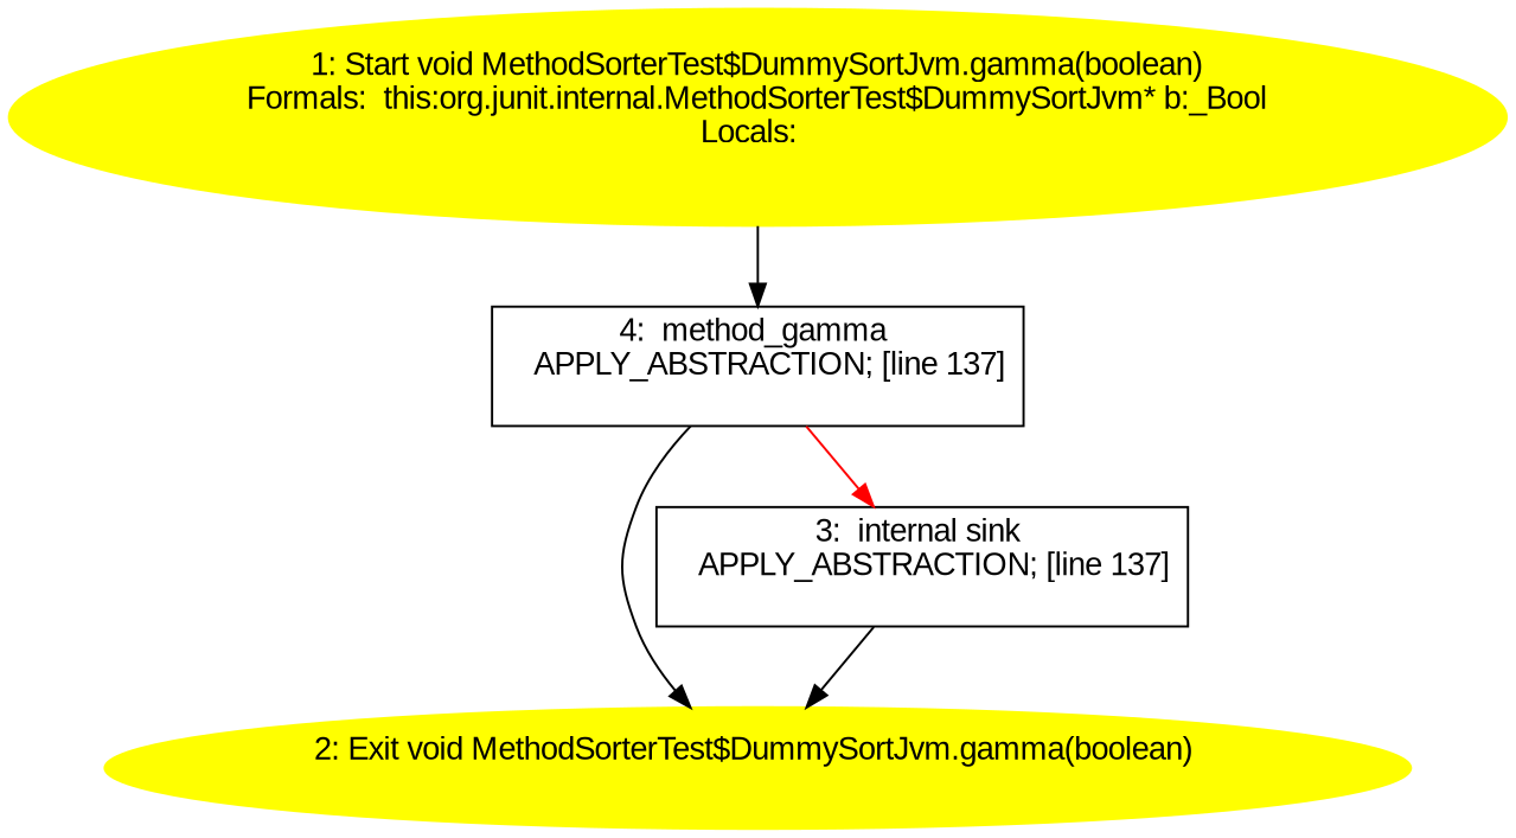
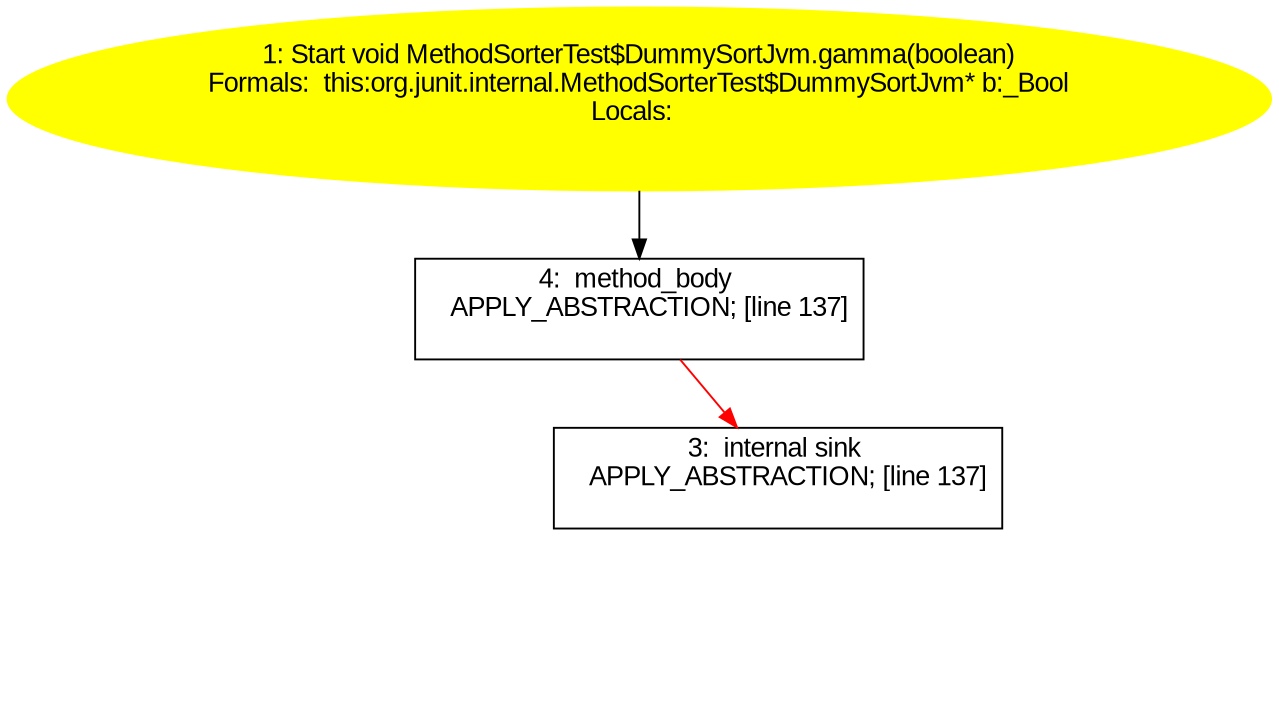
  digraph {
    fontname="Liberation Sans"
    node [fontname="Liberation Sans"]
    edge [fontname="Liberation Sans"]
    n1 [color=yellow label="1: Start void MethodSorterTest$DummySortJvm.gamma(boolean)\nFormals:  this:org.junit.internal.MethodSorterTest$DummySortJvm* b:_Bool\nLocals:  \n  " style=filled]
-   n2 [label="4:  method_gamma \n   APPLY_ABSTRACTION; [line 137]\n " shape=box]
-   n3 [color=yellow label="2: Exit void MethodSorterTest$DummySortJvm.gamma(boolean) \n  " style=filled]
+   n2 [label="4:  method_body \n   APPLY_ABSTRACTION; [line 137]\n " shape=box]
    n4 [label="3:  internal sink \n   APPLY_ABSTRACTION; [line 137]\n " shape=box]
    n1 -> n2
-   n2 -> n3
    n2 -> n4 [color=red]
-   n4 -> n3
  }
